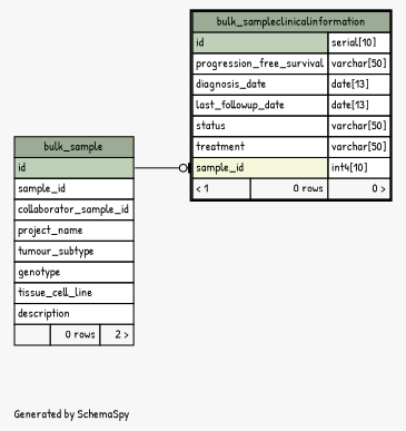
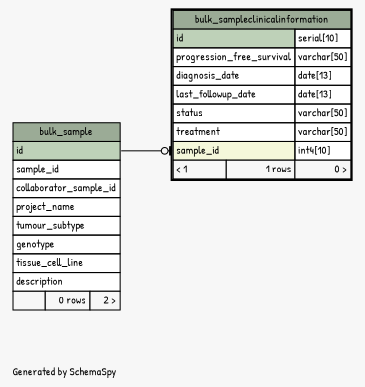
  digraph {
    bgcolor="#f7f7f7"
    fontname="Patrick Hand"
    fontsize=11
    label="\nGenerated by SchemaSpy"
    labeljust=l
    nodesep=0.18
    rankdir=RL
    ranksep=0.46
    node [fontname="Patrick Hand" fontsize=11 shape=plaintext]
-   n1 [label=<     <TABLE BORDER="2" CELLBORDER="1" CELLSPACING="0" BGCOLOR="#ffffff">       <TR><TD COLSPAN="3" BGCOLOR="#9bab96" ALIGN="CENTER">bulk_sampleclinicalinformation</TD></TR>       <TR><TD PORT="id" COLSPAN="2" BGCOLOR="#bed1b8" ALIGN="LEFT">id</TD><TD PORT="id.type" ALIGN="LEFT">serial[10]</TD></TR>       <TR><TD PORT="progression_free_survival" COLSPAN="2" ALIGN="LEFT">progression_free_survival</TD><TD PORT="progression_free_survival.type" ALIGN="LEFT">varchar[50]</TD></TR>       <TR><TD PORT="diagnosis_date" COLSPAN="2" ALIGN="LEFT">diagnosis_date</TD><TD PORT="diagnosis_date.type" ALIGN="LEFT">date[13]</TD></TR>       <TR><TD PORT="last_followup_date" COLSPAN="2" ALIGN="LEFT">last_followup_date</TD><TD PORT="last_followup_date.type" ALIGN="LEFT">date[13]</TD></TR>       <TR><TD PORT="status" COLSPAN="2" ALIGN="LEFT">status</TD><TD PORT="status.type" ALIGN="LEFT">varchar[50]</TD></TR>       <TR><TD PORT="treatment" COLSPAN="2" ALIGN="LEFT">treatment</TD><TD PORT="treatment.type" ALIGN="LEFT">varchar[50]</TD></TR>       <TR><TD PORT="sample_id" COLSPAN="2" BGCOLOR="#f4f7da" ALIGN="LEFT">sample_id</TD><TD PORT="sample_id.type" ALIGN="LEFT">int4[10]</TD></TR>       <TR><TD ALIGN="LEFT" BGCOLOR="#f7f7f7">&lt; 1</TD><TD ALIGN="RIGHT" BGCOLOR="#f7f7f7">0 rows</TD><TD ALIGN="RIGHT" BGCOLOR="#f7f7f7">0 &gt;</TD></TR>     </TABLE>>]
+   n1 [label=<     <TABLE BORDER="2" CELLBORDER="1" CELLSPACING="0" BGCOLOR="#ffffff">       <TR><TD COLSPAN="3" BGCOLOR="#9bab96" ALIGN="CENTER">bulk_sampleclinicalinformation</TD></TR>       <TR><TD PORT="id" COLSPAN="2" BGCOLOR="#bed1b8" ALIGN="LEFT">id</TD><TD PORT="id.type" ALIGN="LEFT">serial[10]</TD></TR>       <TR><TD PORT="progression_free_survival" COLSPAN="2" ALIGN="LEFT">progression_free_survival</TD><TD PORT="progression_free_survival.type" ALIGN="LEFT">varchar[50]</TD></TR>       <TR><TD PORT="diagnosis_date" COLSPAN="2" ALIGN="LEFT">diagnosis_date</TD><TD PORT="diagnosis_date.type" ALIGN="LEFT">date[13]</TD></TR>       <TR><TD PORT="last_followup_date" COLSPAN="2" ALIGN="LEFT">last_followup_date</TD><TD PORT="last_followup_date.type" ALIGN="LEFT">date[13]</TD></TR>       <TR><TD PORT="status" COLSPAN="2" ALIGN="LEFT">status</TD><TD PORT="status.type" ALIGN="LEFT">varchar[50]</TD></TR>       <TR><TD PORT="treatment" COLSPAN="2" ALIGN="LEFT">treatment</TD><TD PORT="treatment.type" ALIGN="LEFT">varchar[50]</TD></TR>       <TR><TD PORT="sample_id" COLSPAN="2" BGCOLOR="#f4f7da" ALIGN="LEFT">sample_id</TD><TD PORT="sample_id.type" ALIGN="LEFT">int4[10]</TD></TR>       <TR><TD ALIGN="LEFT" BGCOLOR="#f7f7f7">&lt; 1</TD><TD ALIGN="RIGHT" BGCOLOR="#f7f7f7">1 rows</TD><TD ALIGN="RIGHT" BGCOLOR="#f7f7f7">0 &gt;</TD></TR>     </TABLE>>]
    n2 [label=<     <TABLE BORDER="0" CELLBORDER="1" CELLSPACING="0" BGCOLOR="#ffffff">       <TR><TD COLSPAN="3" BGCOLOR="#9bab96" ALIGN="CENTER">bulk_sample</TD></TR>       <TR><TD PORT="id" COLSPAN="3" BGCOLOR="#bed1b8" ALIGN="LEFT">id</TD></TR>       <TR><TD PORT="sample_id" COLSPAN="3" ALIGN="LEFT">sample_id</TD></TR>       <TR><TD PORT="collaborator_sample_id" COLSPAN="3" ALIGN="LEFT">collaborator_sample_id</TD></TR>       <TR><TD PORT="project_name" COLSPAN="3" ALIGN="LEFT">project_name</TD></TR>       <TR><TD PORT="tumour_subtype" COLSPAN="3" ALIGN="LEFT">tumour_subtype</TD></TR>       <TR><TD PORT="genotype" COLSPAN="3" ALIGN="LEFT">genotype</TD></TR>       <TR><TD PORT="tissue_cell_line" COLSPAN="3" ALIGN="LEFT">tissue_cell_line</TD></TR>       <TR><TD PORT="description" COLSPAN="3" ALIGN="LEFT">description</TD></TR>       <TR><TD ALIGN="LEFT" BGCOLOR="#f7f7f7">  </TD><TD ALIGN="RIGHT" BGCOLOR="#f7f7f7">0 rows</TD><TD ALIGN="RIGHT" BGCOLOR="#f7f7f7">2 &gt;</TD></TR>     </TABLE>>]
    n1 -> n2 [arrowhead=none arrowsize=0.8 arrowtail=teeodot dir=back headport="id:e" tailport="sample_id:w" fontname="Patrick Hand"]
  }
